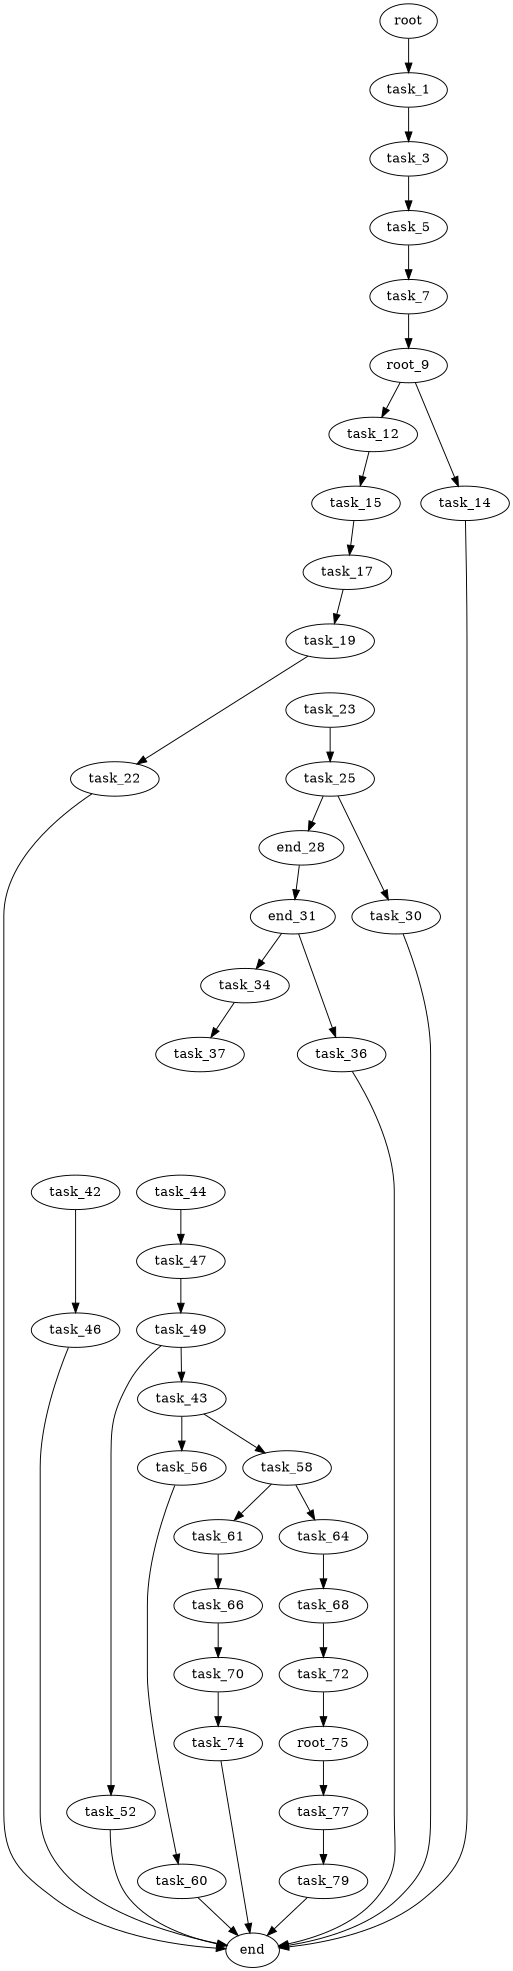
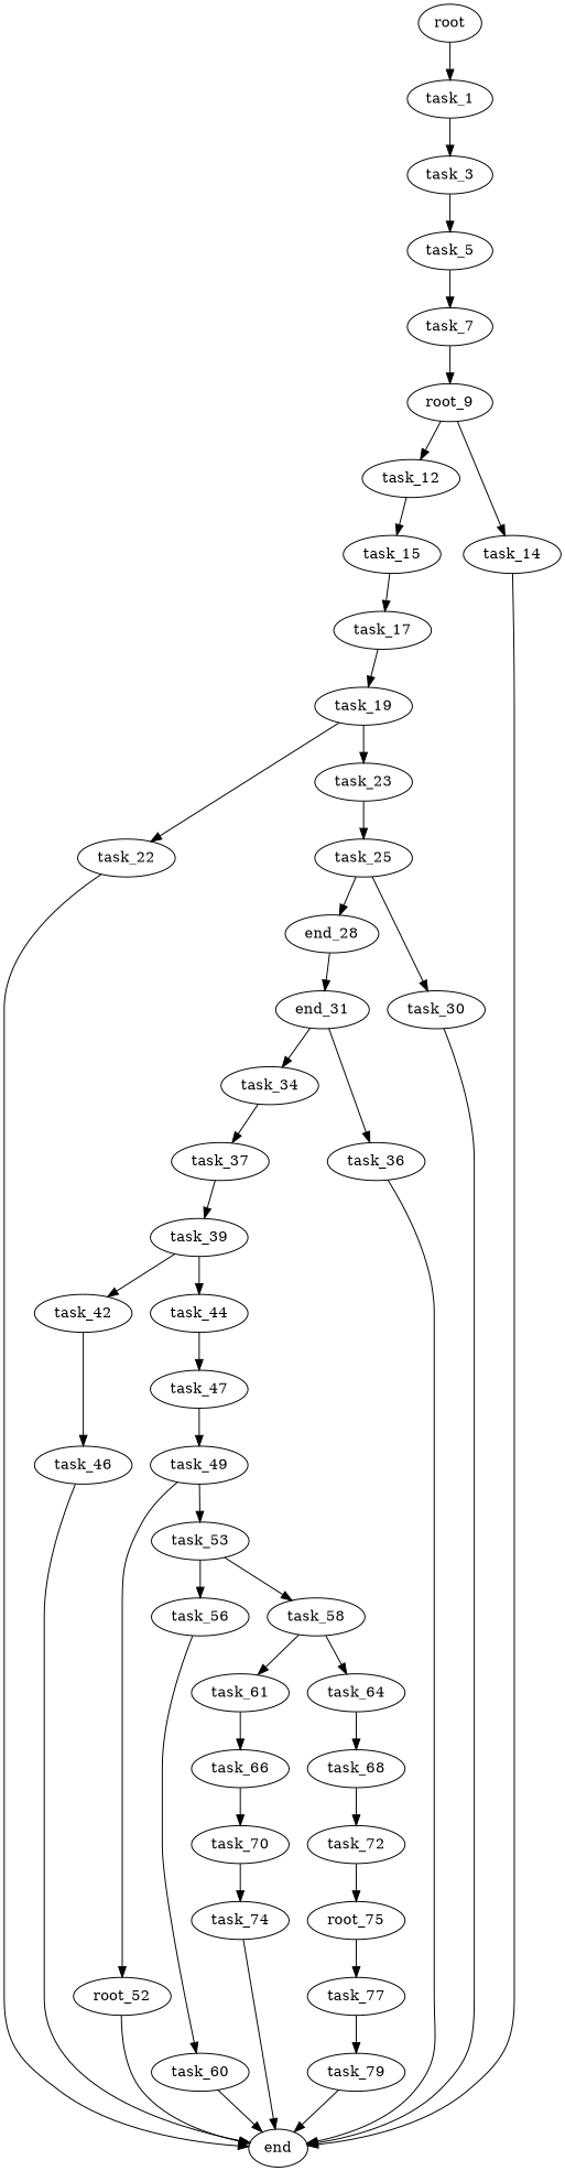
  digraph {
    root
    task_1
    task_3
    task_5
    task_7
    n6 [label=root_9]
    task_12
    task_14
    task_15
    end
    task_17
    task_19
    task_22
    task_23
    task_25
    n16 [label=end_28]
    task_30
    n18 [label=end_31]
    task_34
    task_36
    task_37
+   task_39
    task_42
    task_44
    task_46
    task_47
    task_49
-   task_52
-   task_53 [label=task_43]
+   task_52 [label=root_52]
+   task_53
    task_56
    task_58
    task_60
    task_61
    task_64
    task_66
    task_68
    task_70
    task_72
    task_74
    n40 [label=root_75]
    task_77
    task_79
    root -> task_1
    task_1 -> task_3
    task_3 -> task_5
    task_5 -> task_7
    task_7 -> n6
    n6 -> task_12
    n6 -> task_14
    task_12 -> task_15
    task_14 -> end
    task_15 -> task_17
    task_17 -> task_19
    task_19 -> task_22
+   task_19 -> task_23
    task_22 -> end
    task_23 -> task_25
    task_25 -> n16
    task_25 -> task_30
    n16 -> n18
    task_30 -> end
    n18 -> task_34
    n18 -> task_36
    task_34 -> task_37
    task_36 -> end
+   task_37 -> task_39
+   task_39 -> task_42
+   task_39 -> task_44
    task_42 -> task_46
    task_44 -> task_47
    task_46 -> end
    task_47 -> task_49
    task_49 -> task_52
    task_49 -> task_53
    task_52 -> end
    task_53 -> task_56
    task_53 -> task_58
    task_56 -> task_60
    task_58 -> task_61
    task_58 -> task_64
    task_60 -> end
    task_61 -> task_66
    task_64 -> task_68
    task_66 -> task_70
    task_68 -> task_72
    task_70 -> task_74
    task_72 -> n40
    task_74 -> end
    n40 -> task_77
    task_77 -> task_79
    task_79 -> end
  }
